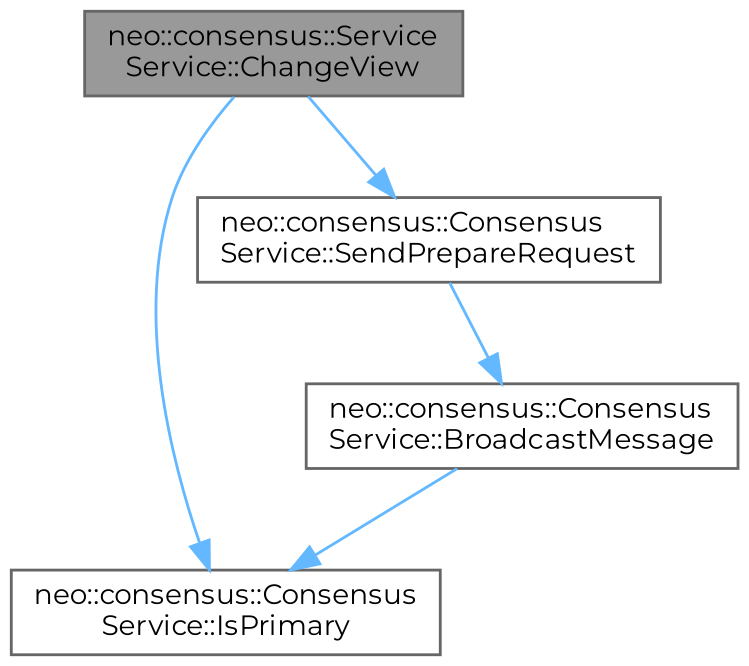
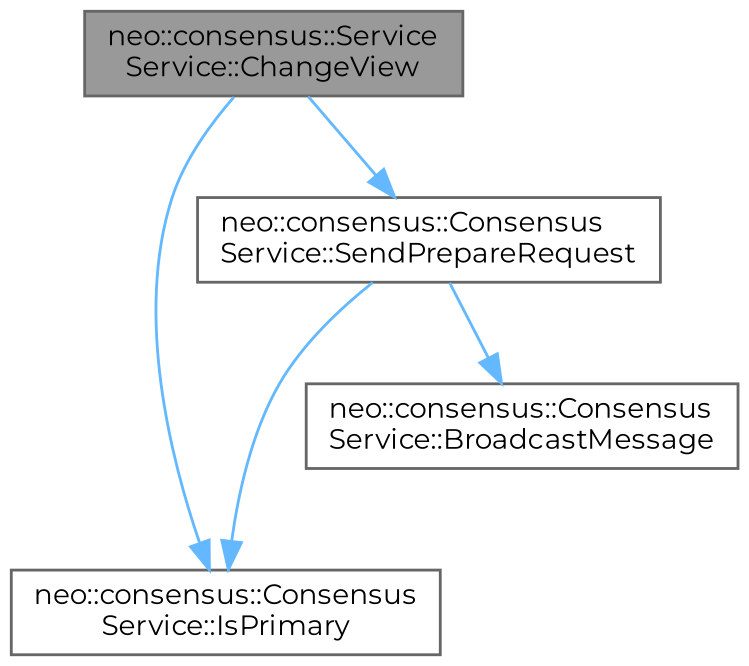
  digraph {
    fontname=Montserrat
    rankdir=TB
    node [color=grey40 fillcolor=white fontname=Montserrat fontsize=10 shape=box style=filled]
    edge [color=steelblue1 fontname=Montserrat fontsize=10 labelfontname=Helvetica labelfontsize=10 style=solid]
    n1 [color=gray40 fillcolor=grey60 fontcolor=black height=0.2 label="neo::consensus::Service\lService::ChangeView" width=0.4]
    n2 [height=0.2 label="neo::consensus::Consensus\lService::IsPrimary" width=0.4]
    n3 [height=0.2 label="neo::consensus::Consensus\lService::SendPrepareRequest" width=0.4]
    n4 [height=0.2 label="neo::consensus::Consensus\lService::BroadcastMessage" width=0.4]
    n1 -> n2
    n1 -> n3
-   n4 -> n2
+   n3 -> n2
    n3 -> n4
  }
